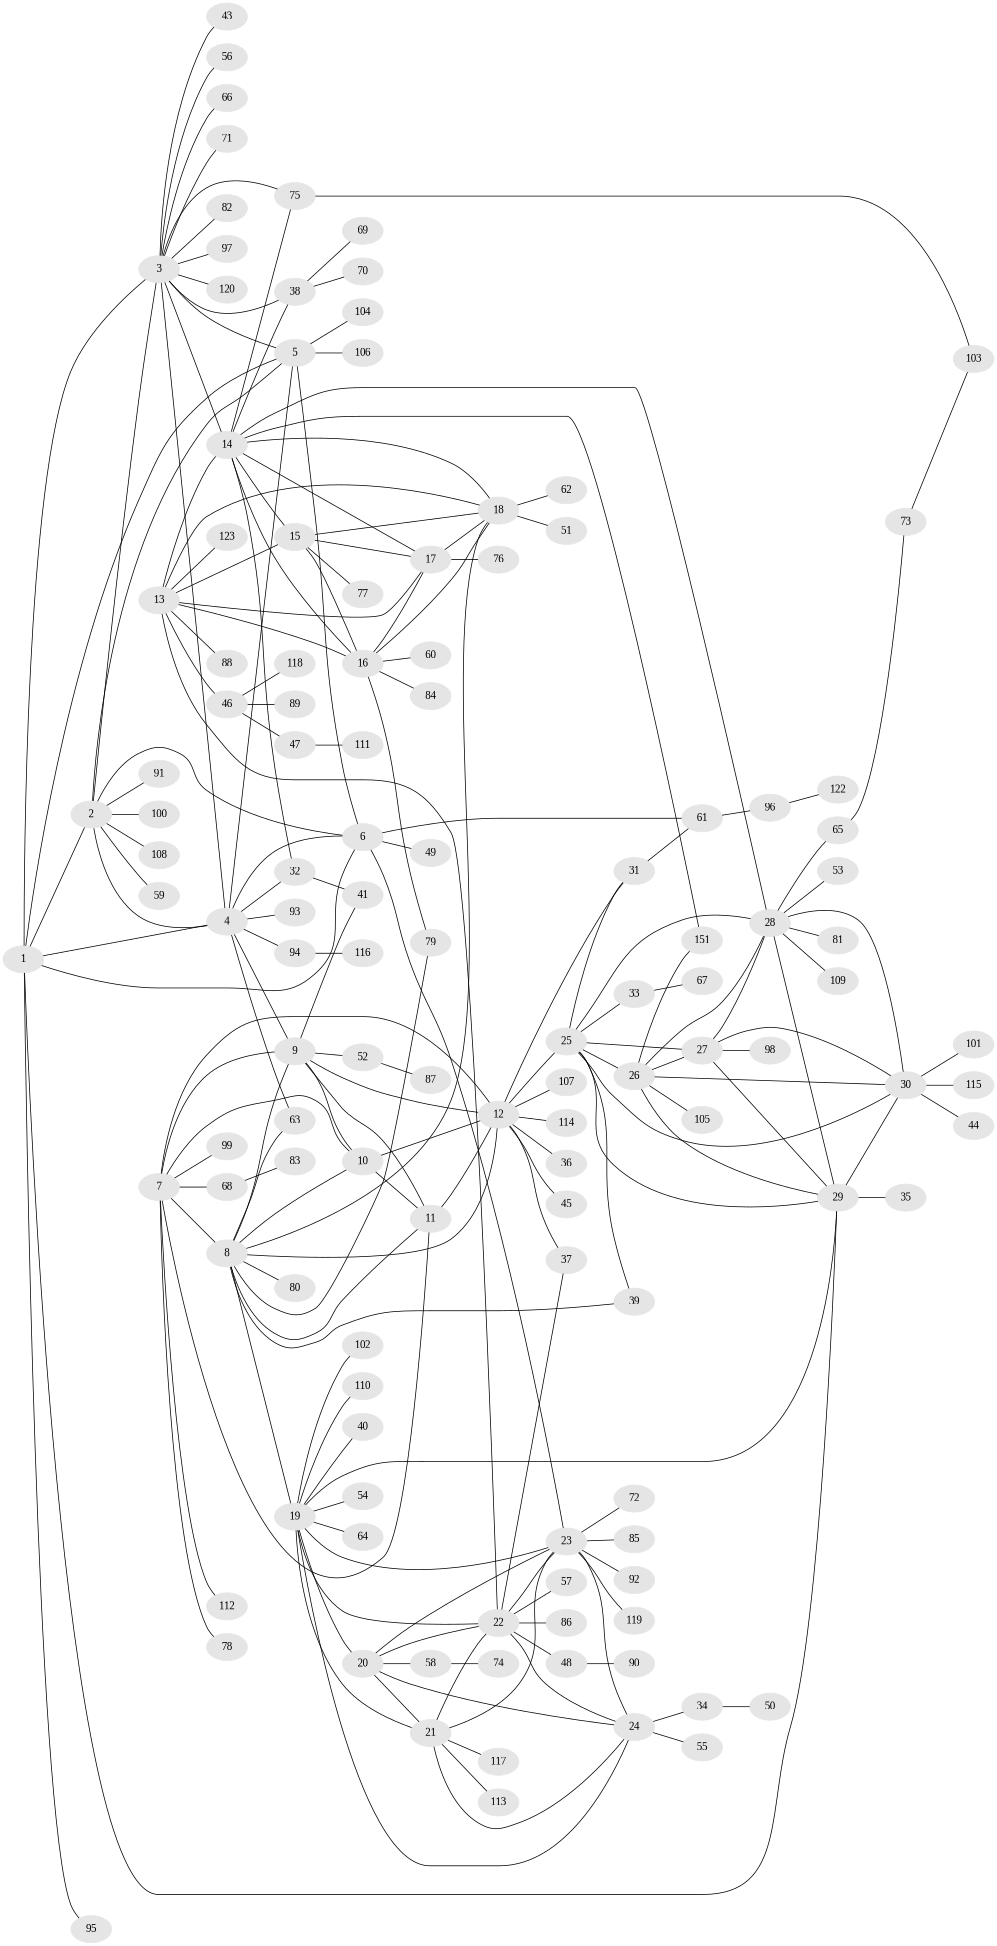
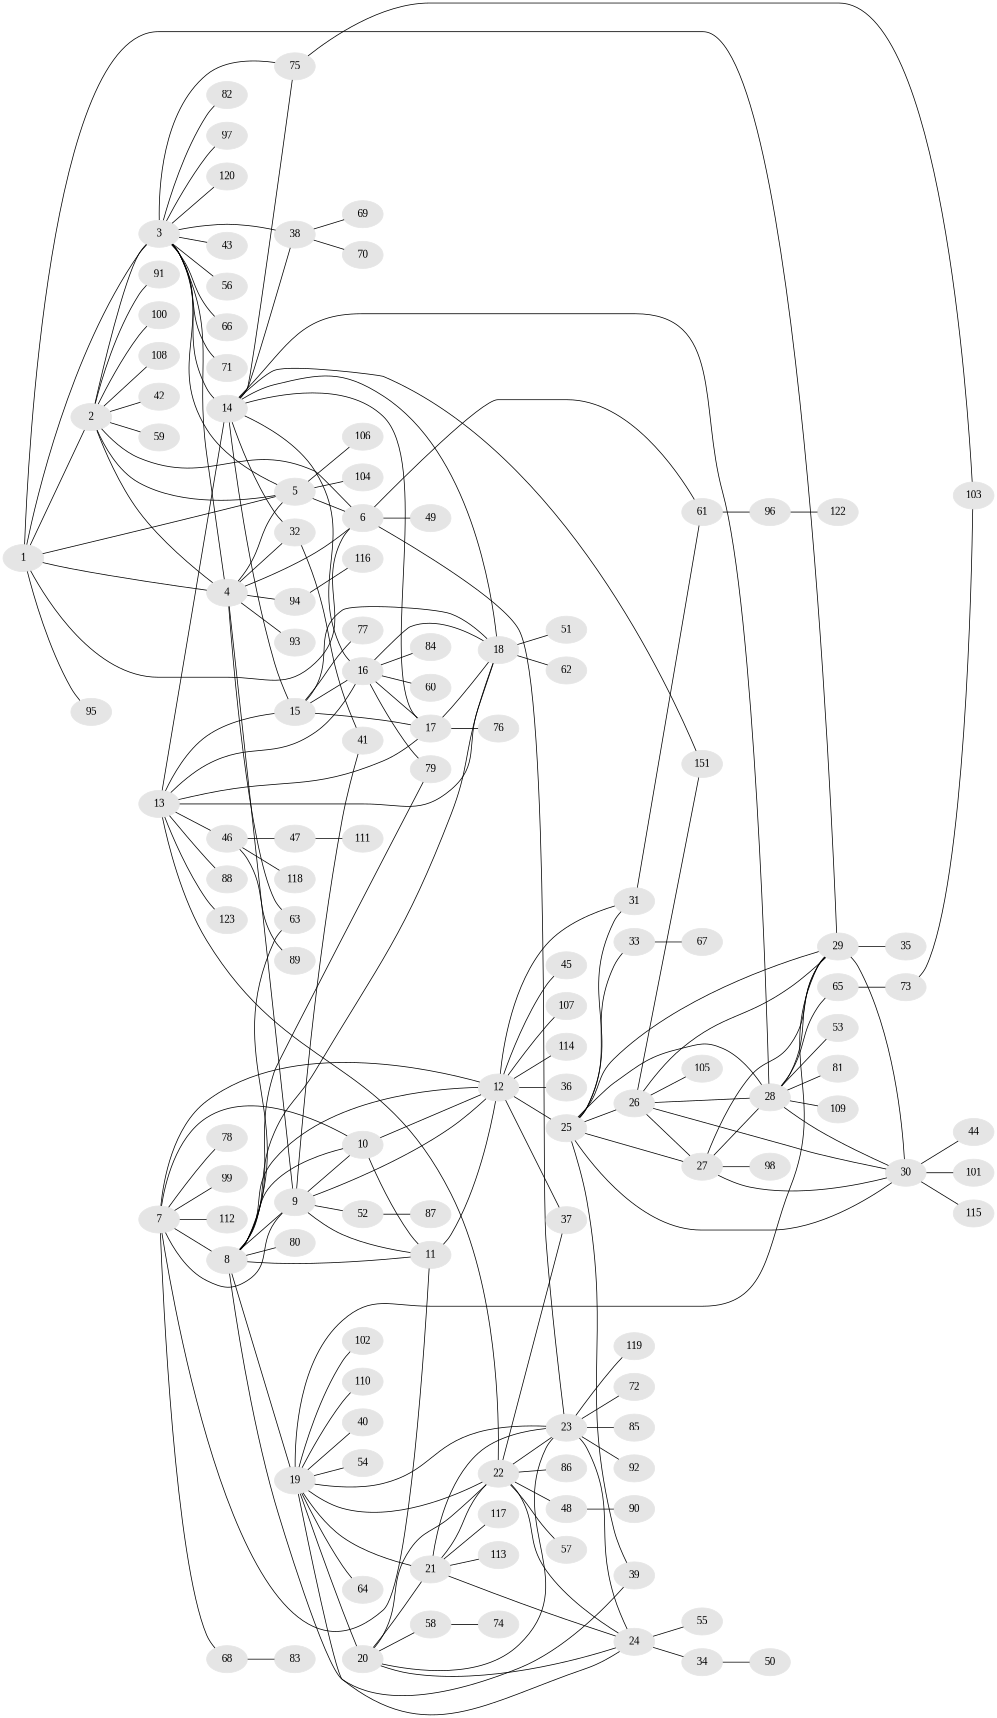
  graph {
    fontname="Liberation Serif"
    rankdir=LR
    node [color=gray90 fontname="Liberation Serif" style=filled]
    edge [fontname="Liberation Serif"]
    1
    2
    3
    4
    5
    6
    29
    95
+   42
    59
    91
    100
    108
    14
    38
    43
    56
    66
    71
    75
    82
    97
    120
    9
    32
    63
    93
    94
    104
    106
    23
    49
    61
    30
    35
    18
    15
    16
    17
    28
    n41 [label=151]
    69
    70
    103
    10
    11
    12
    41
    52
    116
    24
    72
    85
    92
    119
    96
    7
    8
    68
    78
    99
    112
    19
    39
    79
    80
    25
    31
    36
    37
    45
    107
    114
    83
    51
    62
    22
    20
    21
    40
    54
    64
    102
    110
    87
    26
    27
    33
    13
    46
    88
    123
    77
    60
    84
    76
    48
    57
    86
    47
    89
    118
    53
    65
    81
    109
    58
    113
    117
    34
    55
    74
    90
    50
    105
    98
    44
    101
    115
    67
    73
    111
    122
    1 -- 2
    1 -- 3
    1 -- 4
    1 -- 5
    1 -- 6
    1 -- 29
    1 -- 95
    2 -- 3
    2 -- 4
    2 -- 5
    2 -- 6
+   2 -- 42
    2 -- 59
    2 -- 91
    2 -- 100
    2 -- 108
    3 -- 4
    3 -- 5
    3 -- 14
    3 -- 38
    3 -- 43
    3 -- 56
    3 -- 66
    3 -- 71
    3 -- 75
    3 -- 82
    3 -- 97
    3 -- 120
    4 -- 5
    4 -- 6
    4 -- 9
    4 -- 32
    4 -- 63
    4 -- 93
    4 -- 94
    5 -- 6
    5 -- 104
    5 -- 106
    6 -- 23
    6 -- 49
    6 -- 61
    29 -- 30
    29 -- 35
    14 -- 38
    14 -- 75
    14 -- 32
    14 -- 18
    14 -- 15
    14 -- 16
    14 -- 17
    14 -- 28
    14 -- n41
    38 -- 69
    38 -- 70
    75 -- 103
    9 -- 10
    9 -- 11
    9 -- 12
    9 -- 41
    9 -- 52
    32 -- 41
    94 -- 116
    23 -- 24
    23 -- 72
    23 -- 85
    23 -- 92
    23 -- 119
    61 -- 96
    30 -- 44
    30 -- 101
    30 -- 115
    18 -- 51
    18 -- 62
    15 -- 18
    15 -- 16
    15 -- 17
    15 -- 77
    16 -- 18
    16 -- 17
    16 -- 79
    16 -- 60
    16 -- 84
    17 -- 18
    17 -- 76
    28 -- 29
    28 -- 30
    28 -- 53
    28 -- 65
    28 -- 81
    28 -- 109
    10 -- 11
    10 -- 12
    11 -- 12
    12 -- 25
    12 -- 31
    12 -- 36
    12 -- 37
    12 -- 45
    12 -- 107
    12 -- 114
    52 -- 87
    24 -- 34
    24 -- 55
    96 -- 122
    7 -- 9
    7 -- 10
    7 -- 11
    7 -- 12
    7 -- 8
    7 -- 68
    7 -- 78
    7 -- 99
    7 -- 112
    8 -- 9
    8 -- 63
    8 -- 18
    8 -- 10
    8 -- 11
    8 -- 12
    8 -- 19
    8 -- 39
    8 -- 79
    8 -- 80
    68 -- 83
    19 -- 29
    19 -- 23
    19 -- 24
    19 -- 22
    19 -- 20
    19 -- 21
    19 -- 40
    19 -- 54
    19 -- 64
    19 -- 102
    19 -- 110
    25 -- 29
    25 -- 30
    25 -- 28
    25 -- 39
    25 -- 31
    25 -- 26
    25 -- 27
    25 -- 33
    31 -- 61
    22 -- 23
    22 -- 24
    22 -- 37
    22 -- 48
    22 -- 57
    22 -- 86
    20 -- 23
    20 -- 24
    20 -- 22
    20 -- 21
    20 -- 58
    21 -- 23
    21 -- 24
    21 -- 22
    21 -- 113
    21 -- 117
    26 -- 29
    26 -- 30
    26 -- 28
    26 -- n41
    26 -- 27
    26 -- 105
    27 -- 29
    27 -- 30
    27 -- 28
    27 -- 98
    33 -- 67
    13 -- 14
    13 -- 18
    13 -- 15
    13 -- 16
    13 -- 17
    13 -- 22
    13 -- 46
    13 -- 88
    13 -- 123
    46 -- 47
    46 -- 89
    46 -- 118
    48 -- 90
    47 -- 111
    65 -- 73
    58 -- 74
    34 -- 50
    73 -- 103
  }
